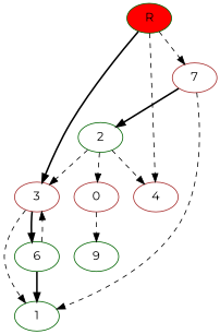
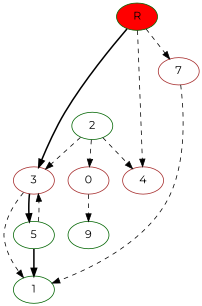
  digraph {
    fontname=Montserrat
    node [color=darkgreen fontname=Montserrat]
    edge [fontname=Montserrat style=dashed]
    2
    3 [color=brown]
    4 [color=brown]
    n4 [color=brown label=0]
    1
-   5 [label=6]
+   5
    9
    7 [color=brown]
    R [fillcolor="#ff0000" style=filled]
    2 -> 3
    2 -> 4
    2 -> n4
    3 -> 1
    3 -> 5 [style=bold]
    n4 -> 9
    5 -> 3
    5 -> 1 [style=bold]
-   7 -> 2 [style=bold]
    7 -> 1
    R -> 3 [style=bold]
    R -> 4
    R -> 7
  }
